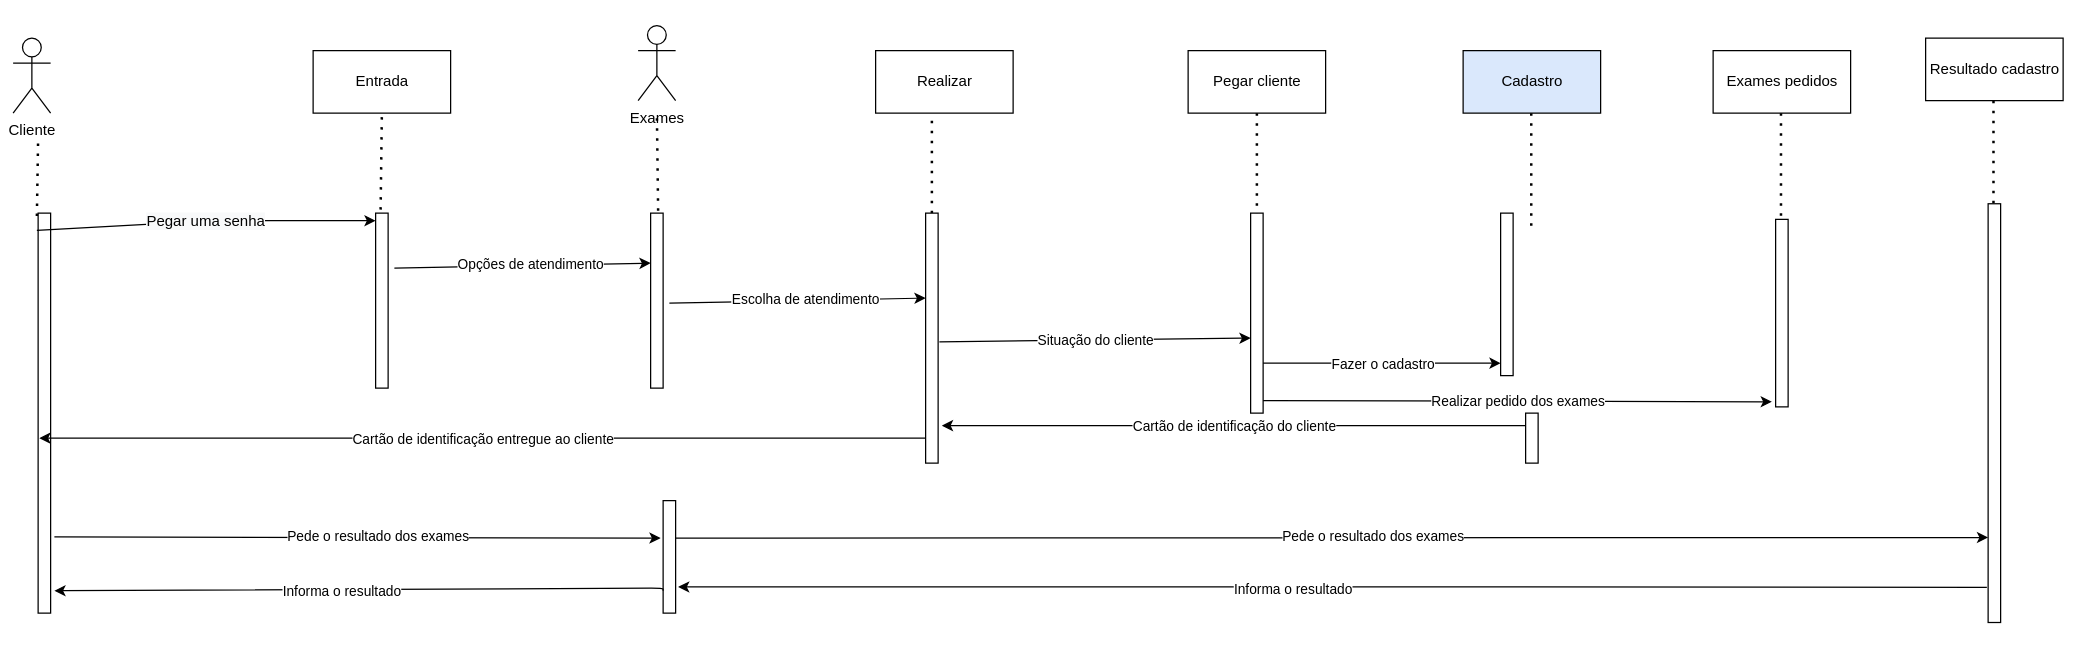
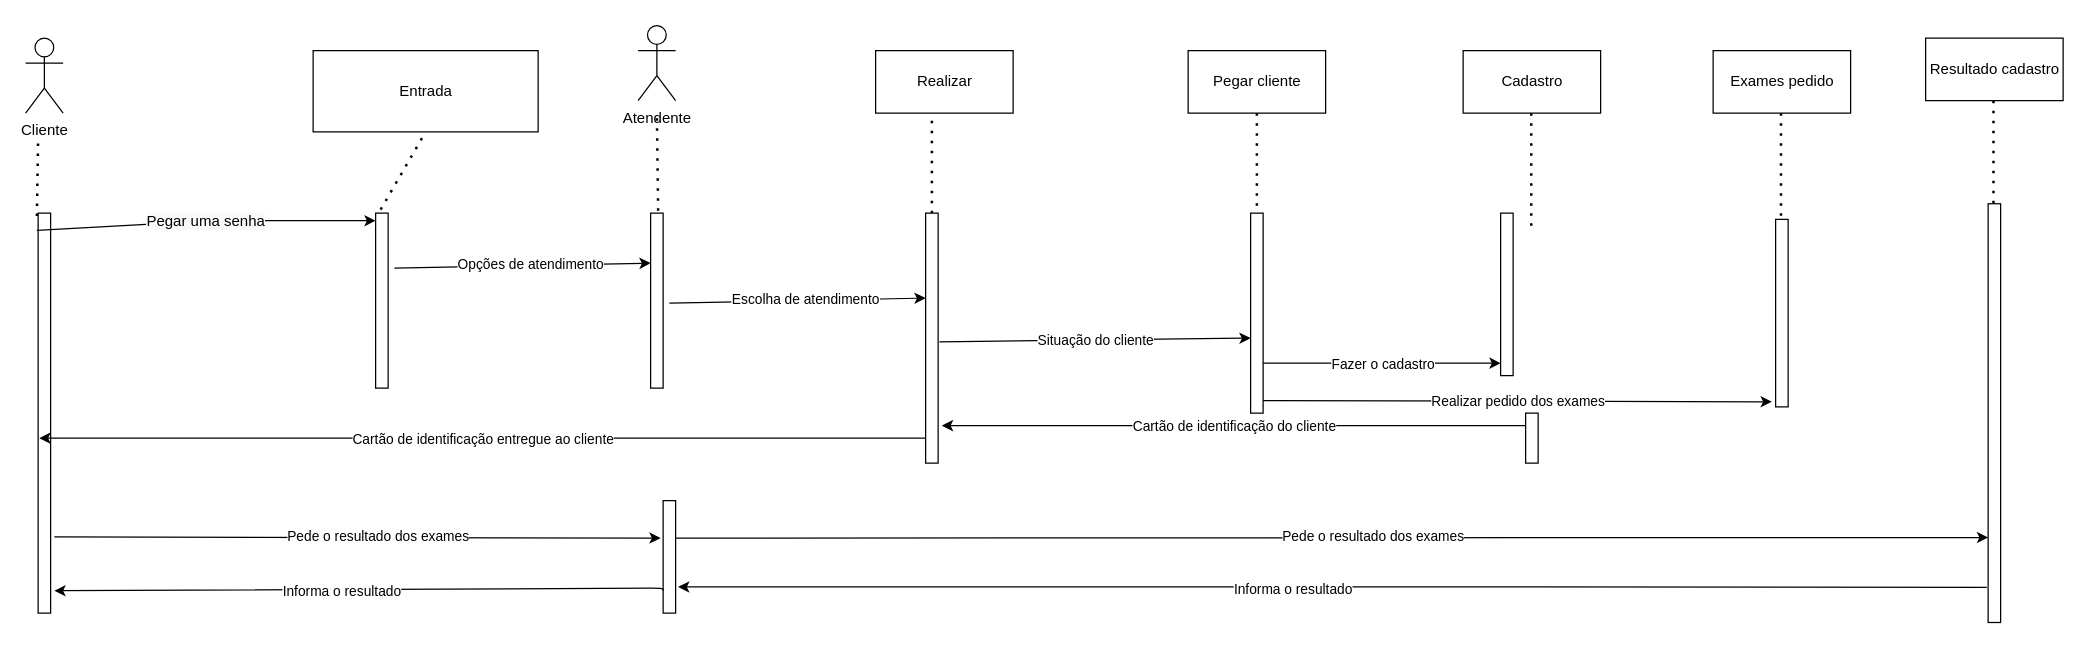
  <mxCell id="0" />
  <mxCell id="1" parent="0" />
- <mxCell id="2" value="Cliente" style="shape=umlActor;verticalLabelPosition=bottom;verticalAlign=top;html=1;outlineConnect=0;" vertex="1" parent="1"><mxGeometry x="10" y="30" width="30" height="60" as="geometry" /></mxCell>
- <mxCell id="3" value="Entrada" style="html=1;" vertex="1" parent="1"><mxGeometry x="250" y="40" width="110" height="50" as="geometry" /></mxCell>
+ <mxCell id="2" value="Cliente" style="shape=umlActor;verticalLabelPosition=bottom;verticalAlign=top;html=1;outlineConnect=0;" vertex="1" parent="1"><mxGeometry x="20" y="30" width="30" height="60" as="geometry" /></mxCell>
+ <mxCell id="3" value="Entrada" style="html=1;" vertex="1" parent="1"><mxGeometry x="250" y="40" width="180" height="65" as="geometry" /></mxCell>
  <mxCell id="4" value="" style="html=1;points=[];perimeter=orthogonalPerimeter;" vertex="1" parent="1"><mxGeometry x="30" y="170" width="10" height="320" as="geometry" /></mxCell>
  <mxCell id="5" value="" style="html=1;points=[];perimeter=orthogonalPerimeter;" vertex="1" parent="1"><mxGeometry x="300" y="170" width="10" height="140" as="geometry" /></mxCell>
  <mxCell id="6" value="" style="endArrow=none;dashed=1;html=1;dashPattern=1 3;strokeWidth=2;entryX=0.5;entryY=1;entryDx=0;entryDy=0;exitX=0.4;exitY=-0.02;exitDx=0;exitDy=0;exitPerimeter=0;" edge="1" parent="1" source="5" target="3"><mxGeometry width="50" height="50" relative="1" as="geometry"><mxPoint x="280" y="160" as="sourcePoint" /><mxPoint x="330" y="110" as="targetPoint" /></mxGeometry></mxCell>
  <mxCell id="7" value="" style="endArrow=none;dashed=1;html=1;dashPattern=1 3;strokeWidth=2;exitX=0.9;exitY=0.007;exitDx=0;exitDy=0;exitPerimeter=0;" edge="1" parent="1"><mxGeometry width="50" height="50" relative="1" as="geometry"><mxPoint x="29" y="172.24" as="sourcePoint" /><mxPoint x="30" y="110" as="targetPoint" /></mxGeometry></mxCell>
  <mxCell id="8" value="" style="endArrow=classic;html=1;exitX=0.9;exitY=0.043;exitDx=0;exitDy=0;exitPerimeter=0;entryX=0;entryY=0.043;entryDx=0;entryDy=0;entryPerimeter=0;" edge="1" parent="1" target="5"><mxGeometry relative="1" as="geometry"><mxPoint x="29" y="183.76" as="sourcePoint" /><mxPoint x="350" y="230" as="targetPoint" /><Array as="points"><mxPoint x="170" y="176" /></Array></mxGeometry></mxCell>
  <mxCell id="9" value="&lt;span style=&quot;font-size: 12px ; background-color: rgb(248 , 249 , 250)&quot;&gt;Pegar uma senha&lt;/span&gt;" style="edgeLabel;resizable=0;html=1;align=center;verticalAlign=middle;" connectable="0" vertex="1" parent="8"><mxGeometry relative="1" as="geometry"><mxPoint x="-1" as="offset" /></mxGeometry></mxCell>
  <mxCell id="10" value="" style="html=1;points=[];perimeter=orthogonalPerimeter;" vertex="1" parent="1"><mxGeometry x="520" y="170" width="10" height="140" as="geometry" /></mxCell>
  <mxCell id="11" value="" style="endArrow=none;dashed=1;html=1;dashPattern=1 3;strokeWidth=2;entryX=0.5;entryY=1;entryDx=0;entryDy=0;exitX=0.6;exitY=-0.014;exitDx=0;exitDy=0;exitPerimeter=0;" edge="1" parent="1" source="10"><mxGeometry width="50" height="50" relative="1" as="geometry"><mxPoint x="525" y="160" as="sourcePoint" /><mxPoint x="525" y="90" as="targetPoint" /></mxGeometry></mxCell>
  <mxCell id="12" value="" style="endArrow=classic;html=1;exitX=1.3;exitY=0.179;exitDx=0;exitDy=0;exitPerimeter=0;" edge="1" parent="1"><mxGeometry relative="1" as="geometry"><mxPoint x="315" y="214.06" as="sourcePoint" /><mxPoint x="520" y="210" as="targetPoint" /><Array as="points" /></mxGeometry></mxCell>
  <mxCell id="13" value="Opções de atendimento" style="edgeLabel;html=1;align=center;verticalAlign=middle;resizable=0;points=[];" vertex="1" connectable="0" parent="12"><mxGeometry x="0.062" y="1" relative="1" as="geometry"><mxPoint as="offset" /></mxGeometry></mxCell>
- <mxCell id="14" value="Exames" style="shape=umlActor;verticalLabelPosition=bottom;verticalAlign=top;html=1;outlineConnect=0;" vertex="1" parent="1"><mxGeometry x="510" y="20" width="30" height="60" as="geometry" /></mxCell>
+ <mxCell id="14" value="Atendente" style="shape=umlActor;verticalLabelPosition=bottom;verticalAlign=top;html=1;outlineConnect=0;" vertex="1" parent="1"><mxGeometry x="510" y="20" width="30" height="60" as="geometry" /></mxCell>
  <mxCell id="15" value="Realizar" style="html=1;" vertex="1" parent="1"><mxGeometry x="700" y="40" width="110" height="50" as="geometry" /></mxCell>
  <mxCell id="16" value="" style="endArrow=none;dashed=1;html=1;dashPattern=1 3;strokeWidth=2;" edge="1" parent="1"><mxGeometry width="50" height="50" relative="1" as="geometry"><mxPoint x="745" y="178" as="sourcePoint" /><mxPoint x="745" y="90" as="targetPoint" /></mxGeometry></mxCell>
  <mxCell id="17" value="" style="html=1;points=[];perimeter=orthogonalPerimeter;" vertex="1" parent="1"><mxGeometry x="740" y="170" width="10" height="200" as="geometry" /></mxCell>
  <mxCell id="18" value="" style="endArrow=classic;html=1;exitX=1.1;exitY=0.515;exitDx=0;exitDy=0;exitPerimeter=0;" edge="1" parent="1" source="17"><mxGeometry relative="1" as="geometry"><mxPoint x="810" y="270" as="sourcePoint" /><mxPoint x="1000" y="270" as="targetPoint" /></mxGeometry></mxCell>
  <mxCell id="19" value="Situação do cliente" style="edgeLabel;resizable=0;html=1;align=center;verticalAlign=middle;" connectable="0" vertex="1" parent="18"><mxGeometry relative="1" as="geometry" /></mxCell>
  <mxCell id="20" value="Pegar cliente" style="html=1;" vertex="1" parent="1"><mxGeometry x="950" y="40" width="110" height="50" as="geometry" /></mxCell>
  <mxCell id="21" value="" style="endArrow=none;dashed=1;html=1;dashPattern=1 3;strokeWidth=2;entryX=0.5;entryY=1;entryDx=0;entryDy=0;" edge="1" parent="1" target="20"><mxGeometry width="50" height="50" relative="1" as="geometry"><mxPoint x="1005" y="180" as="sourcePoint" /><mxPoint x="755" y="100" as="targetPoint" /></mxGeometry></mxCell>
  <mxCell id="22" value="" style="html=1;points=[];perimeter=orthogonalPerimeter;" vertex="1" parent="1"><mxGeometry x="1000" y="170" width="10" height="160" as="geometry" /></mxCell>
  <mxCell id="23" value="" style="endArrow=classic;html=1;exitX=1.3;exitY=0.179;exitDx=0;exitDy=0;exitPerimeter=0;" edge="1" parent="1"><mxGeometry relative="1" as="geometry"><mxPoint x="535" y="242.03" as="sourcePoint" /><mxPoint x="740" y="237.97" as="targetPoint" /><Array as="points" /></mxGeometry></mxCell>
  <mxCell id="24" value="Escolha de atendimento&lt;br&gt;" style="edgeLabel;html=1;align=center;verticalAlign=middle;resizable=0;points=[];" vertex="1" connectable="0" parent="23"><mxGeometry x="0.062" y="1" relative="1" as="geometry"><mxPoint as="offset" /></mxGeometry></mxCell>
  <mxCell id="25" value="" style="endArrow=classic;html=1;" edge="1" parent="1" source="34"><mxGeometry relative="1" as="geometry"><mxPoint x="1200" y="340" as="sourcePoint" /><mxPoint x="753" y="340" as="targetPoint" /></mxGeometry></mxCell>
  <mxCell id="26" value="Cartão de identificação do cliente" style="edgeLabel;resizable=0;html=1;align=center;verticalAlign=middle;" connectable="0" vertex="1" parent="25"><mxGeometry relative="1" as="geometry" /></mxCell>
- <mxCell id="27" value="Cadastro" style="html=1;fillColor=#dae8fc;" vertex="1" parent="1"><mxGeometry x="1170" y="40" width="110" height="50" as="geometry" /></mxCell>
+ <mxCell id="27" value="Cadastro" style="html=1;" vertex="1" parent="1"><mxGeometry x="1170" y="40" width="110" height="50" as="geometry" /></mxCell>
  <mxCell id="28" value="" style="endArrow=none;dashed=1;html=1;dashPattern=1 3;strokeWidth=2;entryX=0.5;entryY=1;entryDx=0;entryDy=0;" edge="1" parent="1"><mxGeometry width="50" height="50" relative="1" as="geometry"><mxPoint x="1224.5" y="180" as="sourcePoint" /><mxPoint x="1224.5" y="90" as="targetPoint" /></mxGeometry></mxCell>
  <mxCell id="29" value="" style="html=1;points=[];perimeter=orthogonalPerimeter;" vertex="1" parent="1"><mxGeometry x="1200" y="170" width="10" height="130" as="geometry" /></mxCell>
  <mxCell id="30" value="" style="endArrow=classic;html=1;exitX=1.3;exitY=0.707;exitDx=0;exitDy=0;exitPerimeter=0;" edge="1" parent="1"><mxGeometry relative="1" as="geometry"><mxPoint x="1010" y="290" as="sourcePoint" /><mxPoint x="1200" y="290" as="targetPoint" /></mxGeometry></mxCell>
  <mxCell id="31" value="Fazer o cadastro" style="edgeLabel;resizable=0;html=1;align=center;verticalAlign=middle;" connectable="0" vertex="1" parent="30"><mxGeometry relative="1" as="geometry" /></mxCell>
  <mxCell id="32" value="" style="endArrow=classic;html=1;exitX=-0.3;exitY=0.947;exitDx=0;exitDy=0;exitPerimeter=0;" edge="1" parent="1"><mxGeometry relative="1" as="geometry"><mxPoint x="740" y="350" as="sourcePoint" /><mxPoint x="31" y="350" as="targetPoint" /></mxGeometry></mxCell>
  <mxCell id="33" value="Cartão de identificação entregue ao cliente" style="edgeLabel;resizable=0;html=1;align=center;verticalAlign=middle;" connectable="0" vertex="1" parent="32"><mxGeometry relative="1" as="geometry" /></mxCell>
  <mxCell id="34" value="" style="html=1;points=[];perimeter=orthogonalPerimeter;" vertex="1" parent="1"><mxGeometry x="1220" y="330" width="10" height="40" as="geometry" /></mxCell>
- <mxCell id="35" value="Exames pedidos" style="html=1;" vertex="1" parent="1"><mxGeometry x="1370" y="40" width="110" height="50" as="geometry" /></mxCell>
+ <mxCell id="35" value="Exames pedido" style="html=1;" vertex="1" parent="1"><mxGeometry x="1370" y="40" width="110" height="50" as="geometry" /></mxCell>
  <mxCell id="36" value="" style="endArrow=none;dashed=1;html=1;dashPattern=1 3;strokeWidth=2;entryX=0.5;entryY=1;entryDx=0;entryDy=0;" edge="1" parent="1"><mxGeometry width="50" height="50" relative="1" as="geometry"><mxPoint x="1424.29" y="180" as="sourcePoint" /><mxPoint x="1424.29" y="90" as="targetPoint" /></mxGeometry></mxCell>
  <mxCell id="37" value="" style="html=1;points=[];perimeter=orthogonalPerimeter;" vertex="1" parent="1"><mxGeometry x="1420" y="175" width="10" height="150" as="geometry" /></mxCell>
  <mxCell id="38" value="" style="endArrow=classic;html=1;exitX=1.3;exitY=0.707;exitDx=0;exitDy=0;exitPerimeter=0;entryX=-0.3;entryY=0.973;entryDx=0;entryDy=0;entryPerimeter=0;" edge="1" parent="1" target="37"><mxGeometry relative="1" as="geometry"><mxPoint x="1010" y="320" as="sourcePoint" /><mxPoint x="1218" y="320" as="targetPoint" /></mxGeometry></mxCell>
  <mxCell id="39" value="Realizar pedido dos exames" style="edgeLabel;resizable=0;html=1;align=center;verticalAlign=middle;" connectable="0" vertex="1" parent="38"><mxGeometry relative="1" as="geometry" /></mxCell>
  <mxCell id="40" value="Resultado cadastro" style="html=1;" vertex="1" parent="1"><mxGeometry x="1540" y="30" width="110" height="50" as="geometry" /></mxCell>
  <mxCell id="41" value="" style="endArrow=none;dashed=1;html=1;dashPattern=1 3;strokeWidth=2;entryX=0.5;entryY=1;entryDx=0;entryDy=0;" edge="1" parent="1"><mxGeometry width="50" height="50" relative="1" as="geometry"><mxPoint x="1594.29" y="170" as="sourcePoint" /><mxPoint x="1594.29" y="80" as="targetPoint" /></mxGeometry></mxCell>
  <mxCell id="42" value="" style="html=1;points=[];perimeter=orthogonalPerimeter;" vertex="1" parent="1"><mxGeometry x="1590" y="162.5" width="10" height="335" as="geometry" /></mxCell>
  <mxCell id="43" value="" style="html=1;points=[];perimeter=orthogonalPerimeter;" vertex="1" parent="1"><mxGeometry x="530" y="400" width="10" height="90" as="geometry" /></mxCell>
  <mxCell id="44" value="" style="endArrow=classic;html=1;entryX=-0.2;entryY=0.333;entryDx=0;entryDy=0;entryPerimeter=0;" edge="1" parent="1" target="43"><mxGeometry relative="1" as="geometry"><mxPoint x="43" y="429" as="sourcePoint" /><mxPoint x="245" y="417.97" as="targetPoint" /><Array as="points" /></mxGeometry></mxCell>
  <mxCell id="45" value="Pede o resultado dos exames" style="edgeLabel;html=1;align=center;verticalAlign=middle;resizable=0;points=[];" vertex="1" connectable="0" parent="44"><mxGeometry x="0.062" y="1" relative="1" as="geometry"><mxPoint as="offset" /></mxGeometry></mxCell>
  <mxCell id="46" value="" style="endArrow=classic;html=1;exitX=1.3;exitY=0.959;exitDx=0;exitDy=0;exitPerimeter=0;entryX=0;entryY=0.797;entryDx=0;entryDy=0;entryPerimeter=0;" edge="1" parent="1" target="42"><mxGeometry relative="1" as="geometry"><mxPoint x="540" y="430" as="sourcePoint" /><mxPoint x="1027" y="430.07" as="targetPoint" /><Array as="points" /></mxGeometry></mxCell>
  <mxCell id="47" value="Pede o resultado dos exames" style="edgeLabel;html=1;align=center;verticalAlign=middle;resizable=0;points=[];" vertex="1" connectable="0" parent="46"><mxGeometry x="0.062" y="1" relative="1" as="geometry"><mxPoint as="offset" /></mxGeometry></mxCell>
  <mxCell id="48" value="" style="endArrow=classic;html=1;entryX=1.2;entryY=0.767;entryDx=0;entryDy=0;entryPerimeter=0;exitX=-0.1;exitY=0.916;exitDx=0;exitDy=0;exitPerimeter=0;" edge="1" parent="1" source="42" target="43"><mxGeometry relative="1" as="geometry"><mxPoint x="1862" y="450" as="sourcePoint" /><mxPoint x="1780" y="441.995" as="targetPoint" /><Array as="points"><mxPoint x="1170" y="469" /></Array></mxGeometry></mxCell>
  <mxCell id="49" value="Informa o resultado" style="edgeLabel;html=1;align=center;verticalAlign=middle;resizable=0;points=[];" vertex="1" connectable="0" parent="48"><mxGeometry x="0.062" y="1" relative="1" as="geometry"><mxPoint as="offset" /></mxGeometry></mxCell>
  <mxCell id="50" value="" style="endArrow=classic;html=1;entryX=1.3;entryY=0.944;entryDx=0;entryDy=0;entryPerimeter=0;" edge="1" parent="1" target="4"><mxGeometry relative="1" as="geometry"><mxPoint x="530" y="472" as="sourcePoint" /><mxPoint x="-78" y="460.03" as="targetPoint" /><Array as="points"><mxPoint x="530" y="470" /></Array></mxGeometry></mxCell>
  <mxCell id="51" value="Informa o resultado" style="edgeLabel;html=1;align=center;verticalAlign=middle;resizable=0;points=[];" vertex="1" connectable="0" parent="50"><mxGeometry x="0.062" y="1" relative="1" as="geometry"><mxPoint as="offset" /></mxGeometry></mxCell>
